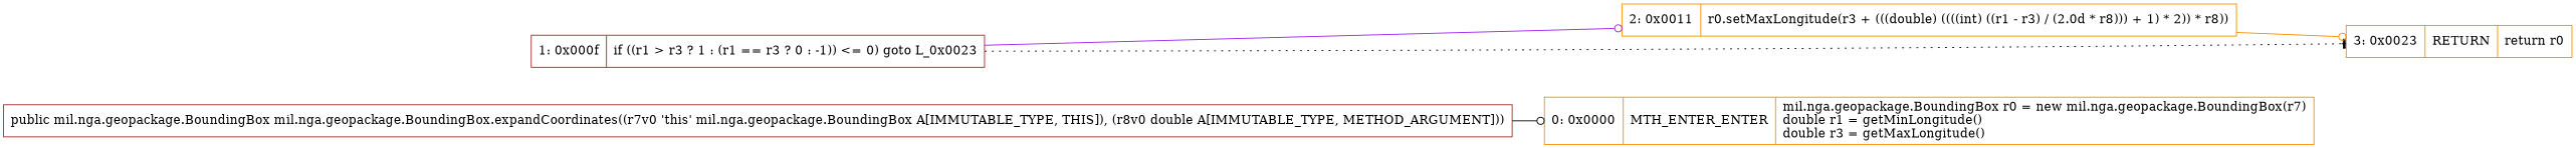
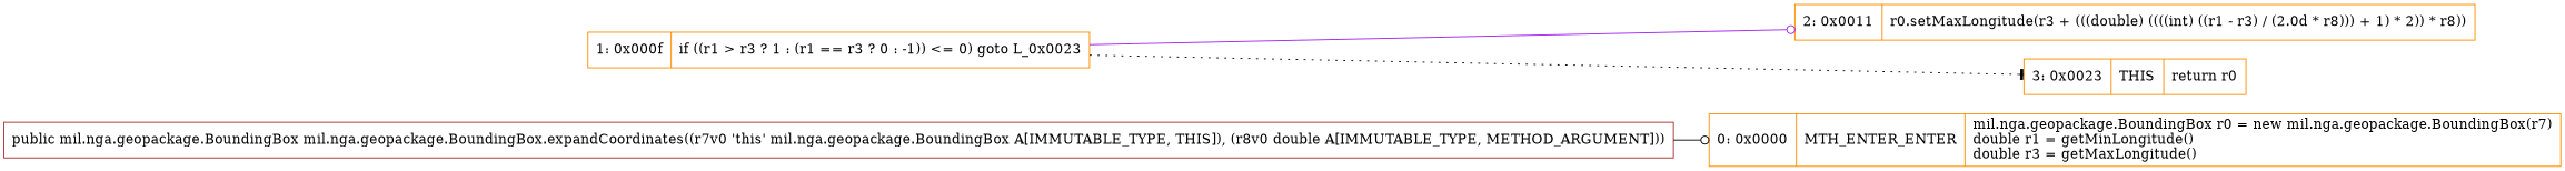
  digraph {
    rankdir=LR
    node [color=darkorange shape=record]
    edge [arrowhead=odot color=black style=solid]
    n1 [label="{0\:\ 0x0000|MTH_ENTER_ENTER\l|mil.nga.geopackage.BoundingBox r0 = new mil.nga.geopackage.BoundingBox(r7)\ldouble r1 = getMinLongitude()\ldouble r3 = getMaxLongitude()\l}"]
-   n2 [color=brown label="{1\:\ 0x000f|if ((r1 \> r3 ? 1 : (r1 == r3 ? 0 : \-1)) \<= 0) goto L_0x0023\l}"]
+   n2 [label="{1\:\ 0x000f|if ((r1 \> r3 ? 1 : (r1 == r3 ? 0 : \-1)) \<= 0) goto L_0x0023\l}"]
    n3 [label="{2\:\ 0x0011|r0.setMaxLongitude(r3 + (((double) ((((int) ((r1 \- r3) \/ (2.0d * r8))) + 1) * 2)) * r8))\l}"]
-   n4 [label="{3\:\ 0x0023|RETURN\l|return r0\l}"]
+   n4 [label="{3\:\ 0x0023|THIS\l|return r0\l}"]
    n5 [color=brown label="{public mil.nga.geopackage.BoundingBox mil.nga.geopackage.BoundingBox.expandCoordinates((r7v0 'this' mil.nga.geopackage.BoundingBox A[IMMUTABLE_TYPE, THIS]), (r8v0 double A[IMMUTABLE_TYPE, METHOD_ARGUMENT])) }"]
    n2 -> n3 [color=purple]
    n2 -> n4 [arrowhead=tee style=dotted]
-   n3 -> n4 [color=darkorange]
    n5 -> n1
  }
